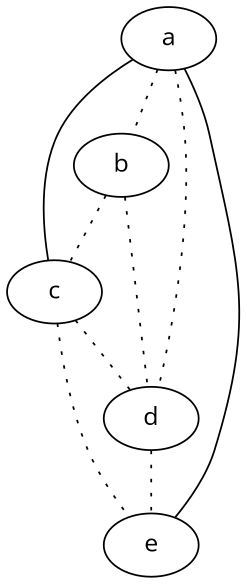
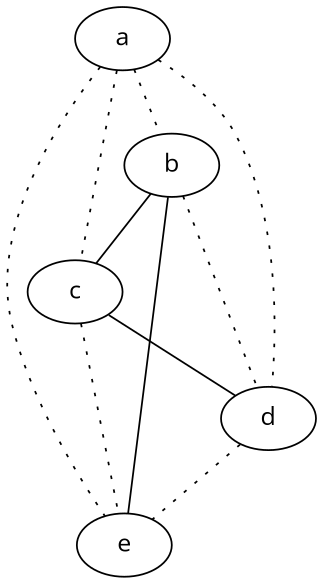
  graph {
    fontname="Open Sans"
    node [fontname="Open Sans"]
    edge [fontname="Open Sans" style=dotted]
    a
    b
    c
    d
    e
    a -- b
-   a -- c [style=""]
+   a -- c
    a -- d
-   a -- e [style=""]
-   b -- c
+   a -- e
+   b -- c [style=""]
    b -- d
-   c -- d
+   b -- e [style=""]
+   c -- d [style=solid]
    c -- e
    d -- e
  }
